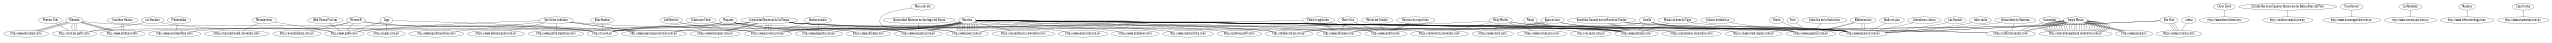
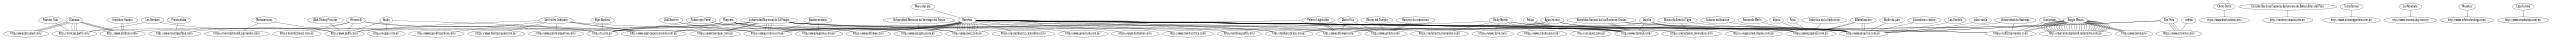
  graph {
    fontname="Fira Sans"
    node [fontname="Fira Sans"]
    edge [fontname="Fira Sans" timestamp="2017-10-15T00:23:52.150Z"]
    Vainilla
    "http://www.lanacion.com.ar/"
    "http://www.lavoz.com.ar/"
    "http://www.diario26.com/"
    "https://viagourmet.viapais.com.ar/"
-   Daga
+   Daga [label=Budin]
    "http://viapais.com.ar/"
    "http://www.agenciapacourondo.com.ar/"
    "http://www.perfil.com/"
    "Museo de Arte de Tigre"
    "Los Bunkers"
    "http://noticias.perfil.com/"
    Guanahani
    "https://la100.cienradios.com/"
    "Diario Uno"
    "http://www.infonews.com/"
    "http://www.ambito.com/"
    "Jonathan Herenu"
    "http://www.eltribuno.info/"
    Inditex
    "https://www.cronista.com/"
    "Primera B"
    "http://www.revistaanfibia.com/"
    "http://tn.com.ar/"
    "http://mundod.lavoz.com.ar/"
    "Monte del Templo"
    "Universidad de Swansea"
    "Universidad Nacional de La Pampa"
    "https://www.tiempoar.com.ar/"
    "https://www.pagina12.com.ar/"
    "http://telefenoticias.com.ar/"
    "https://www.cronica.com.ar/"
    "Alto Peru"
    "Walt Disney Pictures"
    "Sergio Massa"
    "http://marcelolongobardi.radiomitre.com.ar/"
    "http://www.lared.am/"
    Revolver
    "https://www.donbalon.com/"
    "http://www.revistacitrica.com/"
    "http://www.lagaceta.com.ar/"
    "http://exitoina.perfil.com/"
    "https://radiomitre.cienradios.com/"
    "https://lauradimarco.cienradios.com/"
    "http://www.americatv.com.ar/"
    "http://www.lacapital.com.ar/"
    "San Isidro Labrador"
    "http://www.lapoliticaonline.com/"
    "https://www.diariopopular.com.ar/"
    "http://www.politicargentina.com/"
    "Budin de pan"
    "Aljaz Bedene"
    Friso
    "Chino Darin"
    "https://www.diarioshow.com/"
    "Liberalismo clasico"
    "Universidad Nacional de Santiago del Estero"
    Abastecimiento
    Alfabetizacion
    Plaqueta
    "Telescopio Fermi"
    "https://www.infobae.com/"
    Monetarismo
    "https://marcelobonelli.cienradios.com/"
    "Lee Daniels"
    "Asamblea General de las Naciones Unidas"
    "Escuela Nacional Superior Autonoma de Bellas Artes del Peru"
    "http://rumbos.viapais.com.ar/"
    "Premios Tato"
    "Salsa verde"
    Transformer
    "http://www.musaargentina.com.ar/"
    "Ricky Martin"
    "https://www.clarin.com/"
    "https://www.minutouno.com/"
    "http://vos.lavoz.com.ar/"
    "Dialectica de la Ilustracion"
    "Cubana de Aviacion"
+   "Fernando Marin"
    "Palacio Legislativo"
    Vitoria
    Pimelodidae
    Polipo
    "Agua de mar"
    "https://planetavivo.cienradios.com/"
    "Lloll Bertran"
    "Menu del dia"
    "Recurso de reposicion"
    "La Mendieta"
    "http://www.somosjujuy.com.ar/"
    Muestra
    "http://www.infotechnology.com/"
    "Caza furtiva"
    "http://www.voydeviaje.com.ar/"
    Diabetes
    "http://www.docsalud.com/"
    Vainilla -- "http://www.lanacion.com.ar/" [timestamp="2017-10-15T06:40:49.271Z"]
    Vainilla -- "http://www.lanacion.com.ar/" [timestamp="2017-10-17T00:17:46.131Z"]
    Vainilla -- "http://www.lavoz.com.ar/" [timestamp="2017-10-15T00:12:19.141Z"]
    Vainilla -- "http://www.diario26.com/" [timestamp="2017-10-15T06:41:55.412Z"]
    Vainilla -- "https://viagourmet.viapais.com.ar/" [timestamp="2017-10-23T17:10:00.585Z"]
    Daga -- "http://viapais.com.ar/" [timestamp="2017-10-23T17:08:33.630Z"]
    Daga -- "http://www.agenciapacourondo.com.ar/" [timestamp="2017-10-16T01:08:03.567Z"]
    Daga -- "http://www.perfil.com/" [timestamp="2017-10-16T01:03:01.419Z"]
    "Museo de Arte de Tigre" -- "http://www.lanacion.com.ar/" [timestamp="2017-10-20T13:39:15.252Z"]
-   "Museo de Arte de Tigre" -- "http://www.diario26.com/" [timestamp="2017-10-20T13:38:11.384Z"]
+   "Museo de Arte de Tigre" -- "https://planetavivo.cienradios.com/" [timestamp="2017-10-20T13:38:11.384Z"]
    "Los Bunkers" -- "http://www.perfil.com/" [timestamp="2017-10-23T16:49:31.632Z"]
    "Los Bunkers" -- "http://noticias.perfil.com/" [timestamp="2017-10-22T22:56:20.415Z"]
    Guanahani -- "https://la100.cienradios.com/" [timestamp="2017-10-19T23:18:54.917Z"]
    "Diario Uno" -- "http://www.infonews.com/" [timestamp="2017-10-24T02:02:02.188Z"]
    "Diario Uno" -- "http://www.ambito.com/" [timestamp="2017-10-22T18:51:59.544Z"]
    "Jonathan Herenu" -- "http://www.eltribuno.info/" [timestamp="2017-10-20T16:03:01.550Z"]
    "Jonathan Herenu" -- "http://www.eltribuno.info/" [timestamp="2017-10-20T16:03:01.550Z"]
    Inditex -- "https://www.cronista.com/" [timestamp="2017-10-19T16:29:27.441Z"]
    "Primera B" -- "http://www.perfil.com/" [timestamp="2017-10-16T00:26:25.607Z"]
    "Primera B" -- "http://www.revistaanfibia.com/" [timestamp="2017-10-16T05:53:58.905Z"]
    "Primera B" -- "http://tn.com.ar/" [timestamp="2017-10-23T17:00:10.690Z"]
    "Primera B" -- "http://tn.com.ar/" [timestamp="2017-10-23T17:00:10.690Z"]
    "Primera B" -- "http://mundod.lavoz.com.ar/" [timestamp="2017-10-16T01:18:50.251Z"]
    "Monte del Templo" -- "http://www.ambito.com/" [timestamp="2017-10-15T00:19:19.110Z"]
    "Universidad de Swansea" -- "http://www.lanacion.com.ar/" [timestamp="2017-10-23T16:44:02.920Z"]
    "Universidad de Swansea" -- "https://la100.cienradios.com/" [timestamp="2017-10-21T21:48:29.303Z"]
    "Universidad Nacional de La Pampa" -- "http://www.lavoz.com.ar/" [timestamp="2017-10-18T17:09:26.798Z"]
    "Universidad Nacional de La Pampa" -- "http://www.agenciapacourondo.com.ar/" [timestamp="2017-10-16T01:20:37.118Z"]
    "Universidad Nacional de La Pampa" -- "http://www.infonews.com/" [timestamp="2017-10-14T08:47:37.323Z"]
    "Universidad Nacional de La Pampa" -- "http://www.ambito.com/" [timestamp="2017-10-19T10:56:03.741Z"]
    "Universidad Nacional de La Pampa" -- "http://tn.com.ar/" [timestamp="2017-10-14T08:45:01.249Z"]
    "Universidad Nacional de La Pampa" -- "http://tn.com.ar/" [timestamp="2017-10-14T08:51:30.024Z"]
    "Universidad Nacional de La Pampa" -- "https://www.tiempoar.com.ar/" [timestamp="2017-10-14T12:31:09.530Z"]
    "Universidad Nacional de La Pampa" -- "https://www.tiempoar.com.ar/" [timestamp="2017-10-14T12:31:09.530Z"]
    "Universidad Nacional de La Pampa" -- "https://www.pagina12.com.ar/" [timestamp="2017-10-14T12:31:44.934Z"]
    "Universidad Nacional de La Pampa" -- "http://telefenoticias.com.ar/" [timestamp="2017-10-18T17:11:31.016Z"]
    "Universidad Nacional de La Pampa" -- "https://www.cronica.com.ar/" [timestamp="2017-10-14T08:56:20.933Z"]
    "Universidad Nacional de La Pampa" -- "https://www.cronica.com.ar/" [timestamp="2017-10-14T08:56:20.933Z"]
    "Universidad Nacional de La Pampa" -- "https://www.cronica.com.ar/" [timestamp="2017-10-19T13:51:51.309Z"]
    "Alto Peru" -- "http://www.lanacion.com.ar/" [timestamp="2017-10-16T01:04:01.537Z"]
    "Alto Peru" -- "http://www.lanacion.com.ar/" [timestamp="2017-10-16T01:30:51.966Z"]
    "Alto Peru" -- "https://www.cronista.com/" [timestamp="2017-10-14T08:51:13.769Z"]
    "Alto Peru" -- "https://www.cronista.com/" [timestamp="2017-10-14T08:51:13.769Z"]
    "Alto Peru" -- "https://www.cronista.com/" [timestamp="2017-10-14T08:51:13.769Z"]
    "Walt Disney Pictures" -- "http://www.perfil.com/" [timestamp="2017-10-18T22:33:22.626Z"]
    "Sergio Massa" -- "https://la100.cienradios.com/" [timestamp="2017-10-23T17:17:03.813Z"]
    "Sergio Massa" -- "https://la100.cienradios.com/" [timestamp="2017-10-23T17:17:03.813Z"]
    "Sergio Massa" -- "http://www.infonews.com/" [timestamp="2017-10-22T18:52:05.720Z"]
    "Sergio Massa" -- "http://www.infonews.com/" [timestamp="2017-10-23T16:32:28.216Z"]
    "Sergio Massa" -- "http://marcelolongobardi.radiomitre.com.ar/" [timestamp="2017-10-14T19:23:14.682Z"]
    "Sergio Massa" -- "http://marcelolongobardi.radiomitre.com.ar/" [timestamp="2017-10-14T19:23:39.278Z"]
    "Sergio Massa" -- "http://marcelolongobardi.radiomitre.com.ar/"
    "Sergio Massa" -- "http://marcelolongobardi.radiomitre.com.ar/"
    "Sergio Massa" -- "http://marcelolongobardi.radiomitre.com.ar/"
    "Sergio Massa" -- "http://marcelolongobardi.radiomitre.com.ar/"
    "Sergio Massa" -- "http://marcelolongobardi.radiomitre.com.ar/" [timestamp="2017-10-15T06:43:55.246Z"]
    "Sergio Massa" -- "http://marcelolongobardi.radiomitre.com.ar/" [timestamp="2017-10-15T16:46:10.495Z"]
    "Sergio Massa" -- "http://marcelolongobardi.radiomitre.com.ar/" [timestamp="2017-10-15T16:54:59.424Z"]
    "Sergio Massa" -- "http://marcelolongobardi.radiomitre.com.ar/" [timestamp="2017-10-16T01:07:58.000Z"]
    "Sergio Massa" -- "http://marcelolongobardi.radiomitre.com.ar/" [timestamp="2017-10-16T01:26:26.764Z"]
    "Sergio Massa" -- "http://marcelolongobardi.radiomitre.com.ar/" [timestamp="2017-10-16T01:26:26.764Z"]
    "Sergio Massa" -- "http://marcelolongobardi.radiomitre.com.ar/" [timestamp="2017-10-16T01:44:01.511Z"]
    "Sergio Massa" -- "http://marcelolongobardi.radiomitre.com.ar/" [timestamp="2017-10-16T01:44:01.511Z"]
    "Sergio Massa" -- "http://marcelolongobardi.radiomitre.com.ar/" [timestamp="2017-10-17T00:19:54.105Z"]
    "Sergio Massa" -- "http://marcelolongobardi.radiomitre.com.ar/" [timestamp="2017-10-17T08:58:22.402Z"]
    "Sergio Massa" -- "http://marcelolongobardi.radiomitre.com.ar/" [timestamp="2017-10-17T14:49:04.346Z"]
    "Sergio Massa" -- "http://marcelolongobardi.radiomitre.com.ar/" [timestamp="2017-10-18T00:03:08.354Z"]
    "Sergio Massa" -- "http://marcelolongobardi.radiomitre.com.ar/" [timestamp="2017-10-18T06:46:02.178Z"]
    "Sergio Massa" -- "http://marcelolongobardi.radiomitre.com.ar/" [timestamp="2017-10-18T06:46:02.178Z"]
    "Sergio Massa" -- "http://marcelolongobardi.radiomitre.com.ar/" [timestamp="2017-10-18T06:46:02.178Z"]
    "Sergio Massa" -- "http://marcelolongobardi.radiomitre.com.ar/" [timestamp="2017-10-19T23:25:31.394Z"]
    "Sergio Massa" -- "http://marcelolongobardi.radiomitre.com.ar/" [timestamp="2017-10-19T23:25:31.394Z"]
    "Sergio Massa" -- "http://marcelolongobardi.radiomitre.com.ar/" [timestamp="2017-10-20T16:01:41.420Z"]
    "Sergio Massa" -- "http://marcelolongobardi.radiomitre.com.ar/" [timestamp="2017-10-21T11:16:40.575Z"]
    "Sergio Massa" -- "http://marcelolongobardi.radiomitre.com.ar/" [timestamp="2017-10-22T19:27:53.686Z"]
    "Sergio Massa" -- "http://marcelolongobardi.radiomitre.com.ar/" [timestamp="2017-10-24T02:02:04.931Z"]
    "Sergio Massa" -- "http://marcelolongobardi.radiomitre.com.ar/" [timestamp="2017-10-24T15:42:57.543Z"]
    "Sergio Massa" -- "http://www.lared.am/" [timestamp="2017-10-17T16:08:15.442Z"]
    "Sergio Massa" -- "http://www.lared.am/" [timestamp="2017-10-23T16:35:37.904Z"]
    "Sergio Massa" -- "http://www.lared.am/" [timestamp="2017-10-23T17:16:43.485Z"]
    "Sergio Massa" -- "http://www.lared.am/" [timestamp="2017-10-23T17:16:43.485Z"]
    Revolver -- "http://www.lanacion.com.ar/" [timestamp="2017-10-14T08:56:21.645Z"]
    Revolver -- "http://www.lanacion.com.ar/" [timestamp="2017-10-15T06:40:49.271Z"]
    Revolver -- "http://www.lavoz.com.ar/" [timestamp="2017-10-14T12:31:26.376Z"]
    Revolver -- "http://www.lavoz.com.ar/" [timestamp="2017-10-14T12:31:26.376Z"]
    Revolver -- "http://www.lavoz.com.ar/" [timestamp="2017-10-14T12:31:26.376Z"]
    Revolver -- "http://www.lavoz.com.ar/" [timestamp="2017-10-14T12:31:26.376Z"]
    Revolver -- "http://www.lavoz.com.ar/" [timestamp="2017-10-16T00:25:12.967Z"]
    Revolver -- "http://www.lavoz.com.ar/" [timestamp="2017-10-21T11:16:10.045Z"]
    Revolver -- "http://www.lavoz.com.ar/" [timestamp="2017-10-21T11:16:10.045Z"]
    Revolver -- "http://www.lavoz.com.ar/" [timestamp="2017-10-21T11:16:10.045Z"]
    Revolver -- "http://www.lavoz.com.ar/" [timestamp="2017-10-21T11:16:10.045Z"]
    Revolver -- "http://www.diario26.com/" [timestamp="2017-10-16T01:57:33.916Z"]
    Revolver -- "http://www.diario26.com/" [timestamp="2017-10-17T08:38:37.695Z"]
    Revolver -- "http://www.diario26.com/" [timestamp="2017-10-17T08:38:37.695Z"]
    Revolver -- "http://www.diario26.com/" [timestamp="2017-10-17T08:57:54.567Z"]
    Revolver -- "http://www.diario26.com/" [timestamp="2017-10-20T13:40:17.944Z"]
    Revolver -- "http://noticias.perfil.com/" [timestamp="2017-10-22T11:27:40.685Z"]
    Revolver -- "https://la100.cienradios.com/" [timestamp="2017-10-19T23:25:25.013Z"]
    Revolver -- "https://la100.cienradios.com/" [timestamp="2017-10-23T17:07:42.780Z"]
    Revolver -- "http://tn.com.ar/" [timestamp="2017-10-17T09:00:03.237Z"]
    Revolver -- "https://www.pagina12.com.ar/" [timestamp="2017-10-14T14:01:24.185Z"]
    Revolver -- "https://www.pagina12.com.ar/" [timestamp="2017-10-22T08:05:18.282Z"]
    Revolver -- "http://telefenoticias.com.ar/" [timestamp="2017-10-17T08:37:53.100Z"]
    Revolver -- "https://www.cronica.com.ar/" [timestamp="2017-10-16T01:50:03.478Z"]
    Revolver -- "https://www.cronica.com.ar/" [timestamp="2017-10-16T01:50:03.478Z"]
    Revolver -- "https://www.cronica.com.ar/" [timestamp="2017-10-17T08:50:36.813Z"]
    Revolver -- "https://www.cronica.com.ar/" [timestamp="2017-10-20T16:01:45.246Z"]
    Revolver -- "https://www.donbalon.com/" [timestamp="2017-10-14T18:50:18.034Z"]
    Revolver -- "http://www.revistacitrica.com/" [timestamp="2017-10-17T08:58:29.490Z"]
    Revolver -- "http://www.lagaceta.com.ar/" [timestamp="2017-10-18T17:09:48.555Z"]
    Revolver -- "http://exitoina.perfil.com/" [timestamp="2017-10-23T16:58:42.526Z"]
    Revolver -- "https://radiomitre.cienradios.com/" [timestamp="2017-10-17T14:47:53.124Z"]
    Revolver -- "https://lauradimarco.cienradios.com/" [timestamp="2017-10-15T16:15:36.961Z"]
    Revolver -- "http://www.americatv.com.ar/" [timestamp="2017-10-17T08:49:48.623Z"]
    Revolver -- "http://www.lacapital.com.ar/" [timestamp="2017-10-22T20:51:18.462Z"]
    Revolver -- "http://www.lacapital.com.ar/" [timestamp="2017-10-23T16:40:42.489Z"]
    Revolver -- "http://www.lacapital.com.ar/" [timestamp="2017-10-23T16:40:42.489Z"]
    "San Isidro Labrador" -- "http://www.agenciapacourondo.com.ar/" [timestamp="2017-10-15T16:31:32.668Z"]
    "San Isidro Labrador" -- "http://www.agenciapacourondo.com.ar/" [timestamp="2017-10-23T00:13:02.070Z"]
    "San Isidro Labrador" -- "http://www.perfil.com/" [timestamp="2017-10-15T16:14:12.541Z"]
    "San Isidro Labrador" -- "https://www.cronica.com.ar/" [timestamp="2017-10-17T08:41:50.125Z"]
    "San Isidro Labrador" -- "http://www.lapoliticaonline.com/" [timestamp="2017-10-16T01:05:08.639Z"]
    "San Isidro Labrador" -- "https://www.diariopopular.com.ar/" [timestamp="2017-10-19T23:16:26.099Z"]
    "San Isidro Labrador" -- "http://www.politicargentina.com/" [timestamp="2017-10-23T00:13:26.675Z"]
    "Budin de pan" -- "http://www.lanacion.com.ar/" [timestamp="2017-10-15T06:40:49.271Z"]
    "Aljaz Bedene" -- "http://tn.com.ar/" [timestamp="2017-10-14T19:21:07.496Z"]
    Friso -- "https://www.pagina12.com.ar/" [timestamp="2017-10-23T23:30:21.724Z"]
    "Chino Darin" -- "https://www.diarioshow.com/" [timestamp="2017-10-21T21:50:25.918Z"]
    "Liberalismo clasico" -- "http://www.lanacion.com.ar/" [timestamp="2017-10-16T01:02:52.158Z"]
    "Universidad Nacional de Santiago del Estero" -- "http://www.lacapital.com.ar/" [timestamp="2017-10-21T17:46:02.150Z"]
    Abastecimiento -- "https://www.cronica.com.ar/" [timestamp="2017-10-23T16:59:05.145Z"]
    Abastecimiento -- "http://www.lagaceta.com.ar/" [timestamp="2017-10-22T19:27:56.131Z"]
    Alfabetizacion -- "http://www.lanacion.com.ar/" [timestamp="2017-10-15T06:36:02.480Z"]
    Alfabetizacion -- "http://www.lanacion.com.ar/" [timestamp="2017-10-15T06:36:02.480Z"]
    Alfabetizacion -- "https://www.pagina12.com.ar/" [timestamp="2017-10-17T00:17:49.674Z"]
    Alfabetizacion -- "https://www.pagina12.com.ar/" [timestamp="2017-10-17T00:22:31.010Z"]
    Plaqueta -- "http://www.lanacion.com.ar/" [timestamp="2017-10-14T19:22:58.697Z"]
    Plaqueta -- "http://www.lavoz.com.ar/" [timestamp="2017-10-15T16:56:56.192Z"]
    Plaqueta -- "http://www.eltribuno.info/" [timestamp="2017-10-17T14:49:00.640Z"]
    Plaqueta -- "http://tn.com.ar/" [timestamp="2017-10-14T18:47:58.796Z"]
    Plaqueta -- "https://www.cronica.com.ar/" [timestamp="2017-10-15T00:18:08.164Z"]
    Plaqueta -- "http://www.lacapital.com.ar/" [timestamp="2017-10-23T16:45:39.514Z"]
    "Telescopio Fermi" -- "http://www.perfil.com/" [timestamp="2017-10-17T00:18:25.925Z"]
    "Telescopio Fermi" -- "https://www.infobae.com/" [timestamp="2017-10-22T18:50:02.001Z"]
    Monetarismo -- "http://www.perfil.com/" [timestamp="2017-10-16T01:27:01.718Z"]
    Monetarismo -- "https://marcelobonelli.cienradios.com/" [timestamp="2017-10-14T12:31:16.458Z"]
    "Lee Daniels" -- "http://www.lanacion.com.ar/" [timestamp="2017-10-22T18:50:46.092Z"]
    "Asamblea General de las Naciones Unidas" -- "http://www.lanacion.com.ar/" [timestamp="2017-10-15T00:09:12.842Z"]
    "Asamblea General de las Naciones Unidas" -- "http://www.lanacion.com.ar/" [timestamp="2017-10-23T16:46:09.820Z"]
    "Asamblea General de las Naciones Unidas" -- "http://www.diario26.com/" [timestamp="2017-10-14T18:48:56.493Z"]
    "Asamblea General de las Naciones Unidas" -- "http://www.diario26.com/" [timestamp="2017-10-14T18:48:56.493Z"]
    "Asamblea General de las Naciones Unidas" -- "http://www.diario26.com/" [timestamp="2017-10-17T08:58:17.668Z"]
    "Escuela Nacional Superior Autonoma de Bellas Artes del Peru" -- "http://rumbos.viapais.com.ar/" [timestamp="2017-10-22T20:50:50.991Z"]
    "Premios Tato" -- "http://noticias.perfil.com/" [timestamp="2017-10-23T00:12:48.279Z"]
    "Salsa verde" -- "http://www.lanacion.com.ar/" [timestamp="2017-10-15T16:53:31.465Z"]
    Transformer -- "http://www.musaargentina.com.ar/" [timestamp="2017-10-23T16:58:37.279Z"]
    "Ricky Martin" -- "http://www.diario26.com/" [timestamp="2017-10-15T16:45:54.134Z"]
    "Ricky Martin" -- "https://radiomitre.cienradios.com/" [timestamp="2017-10-15T16:30:56.940Z"]
    "Ricky Martin" -- "https://www.infobae.com/" [timestamp="2017-10-16T00:18:36.271Z"]
    "Ricky Martin" -- "https://www.clarin.com/" [timestamp="2017-10-14T19:25:44.742Z"]
    "Ricky Martin" -- "https://www.minutouno.com/" [timestamp="2017-10-16T00:19:37.060Z"]
    "Ricky Martin" -- "http://vos.lavoz.com.ar/" [timestamp="2017-10-19T23:18:01.033Z"]
    "Dialectica de la Ilustracion" -- "https://www.pagina12.com.ar/" [timestamp="2017-10-16T00:58:33.465Z"]
    "Cubana de Aviacion" -- "https://www.pagina12.com.ar/" [timestamp="2017-10-16T01:29:01.877Z"]
+   "Fernando Marin" -- "https://www.pagina12.com.ar/" [timestamp="2017-10-15T16:17:32.552Z"]
    "Palacio Legislativo" -- "http://www.agenciapacourondo.com.ar/" [timestamp="2017-10-17T08:53:33.171Z"]
    "Palacio Legislativo" -- "http://www.infonews.com/" [timestamp="2017-10-23T23:33:05.252Z"]
    "Palacio Legislativo" -- "http://www.infonews.com/" [timestamp="2017-10-24T02:02:02.188Z"]
    "Palacio Legislativo" -- "http://www.ambito.com/" [timestamp="2017-10-16T01:28:34.463Z"]
    Vitoria -- "https://www.pagina12.com.ar/" [timestamp="2017-10-16T01:44:16.360Z"]
    Pimelodidae -- "http://www.revistaanfibia.com/" [timestamp="2017-10-16T05:53:58.905Z"]
    Polipo -- "http://www.diario26.com/" [timestamp="2017-10-19T23:26:13.930Z"]
    Polipo -- "http://www.diario26.com/" [timestamp="2017-10-19T23:26:13.930Z"]
    Polipo -- "http://www.diario26.com/" [timestamp="2017-10-19T23:26:13.930Z"]
    "Agua de mar" -- "http://www.lanacion.com.ar/" [timestamp="2017-10-14T14:00:43.669Z"]
    "Agua de mar" -- "http://telefenoticias.com.ar/" [timestamp="2017-10-23T17:01:04.350Z"]
    "Agua de mar" -- "http://telefenoticias.com.ar/" [timestamp="2017-10-23T17:01:04.350Z"]
    "Agua de mar" -- "https://planetavivo.cienradios.com/" [timestamp="2017-10-16T01:45:21.639Z"]
    "Lloll Bertran" -- "https://www.cronica.com.ar/" [timestamp="2017-10-23T16:43:06.678Z"]
-   "Menu del dia" -- "http://www.lacapital.com.ar/" [timestamp="2017-10-15T00:11:29.584Z"]
+   "Menu del dia" -- Revolver [timestamp="2017-10-15T00:11:29.584Z"]
    "Recurso de reposicion" -- "http://www.ambito.com/" [timestamp="2017-10-23T16:35:54.435Z"]
    "Recurso de reposicion" -- "http://www.ambito.com/" [timestamp="2017-10-23T23:33:00.436Z"]
    "Recurso de reposicion" -- "http://www.ambito.com/" [timestamp="2017-10-24T15:07:35.553Z"]
    "La Mendieta" -- "http://www.somosjujuy.com.ar/" [timestamp="2017-10-17T14:47:57.640Z"]
    Muestra -- "http://www.infotechnology.com/" [timestamp="2017-10-15T06:56:24.880Z"]
    "Caza furtiva" -- "http://www.voydeviaje.com.ar/" [timestamp="2017-10-20T13:39:20.848Z"]
    Diabetes -- "http://noticias.perfil.com/" [timestamp="2017-10-14T08:50:12.371Z"]
    Diabetes -- "http://noticias.perfil.com/" [timestamp="2017-10-15T00:22:15.437Z"]
    Diabetes -- "http://noticias.perfil.com/" [timestamp="2017-10-17T16:08:06.503Z"]
    Diabetes -- "http://www.eltribuno.info/" [timestamp="2017-10-15T16:13:40.033Z"]
    Diabetes -- "http://www.eltribuno.info/" [timestamp="2017-10-16T01:23:00.026Z"]
    Diabetes -- "http://www.eltribuno.info/" [timestamp="2017-10-17T00:21:30.401Z"]
-   Diabetes -- "http://tn.com.ar/" [timestamp="2017-10-20T13:38:47.024Z"]
    Diabetes -- "http://www.docsalud.com/" [timestamp="2017-10-17T08:55:34.455Z"]
    Diabetes -- "http://www.docsalud.com/" [timestamp="2017-10-17T08:55:34.455Z"]
    Diabetes -- "http://www.docsalud.com/" [timestamp="2017-10-17T08:55:34.455Z"]
  }
